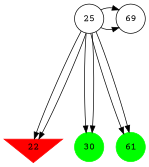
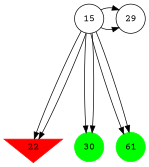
  digraph {
    fontname="Courier Prime"
    ranksep=2.0
    node [color=black fontname="Courier Prime" shape=circle style=filled]
    edge [fontname="Courier Prime"]
    22 [color=red shape=invtriangle]
-   25 [style=""]
-   29 [label=69 style=""]
+   25 [label=15 style=""]
+   29 [style=""]
    30 [color=green]
    n5 [color=green label=61]
    subgraph sub_1 {
      rank=same
      22
    }
    subgraph sub_2 {
      rank=same
      25
      29
    }
    subgraph sub_3 {
      rank=same
      30
      n5
    }
    25 -> 22
    25 -> 22
    25 -> 29
    25 -> 29
    25 -> 30
    25 -> 30
    25 -> n5
    25 -> n5
  }
